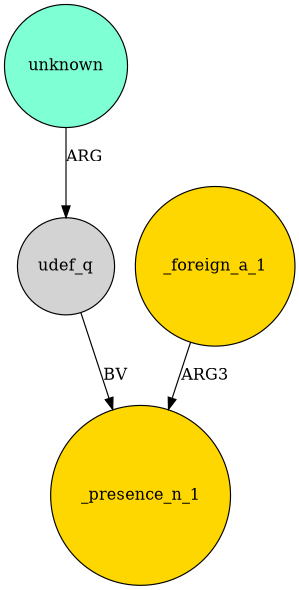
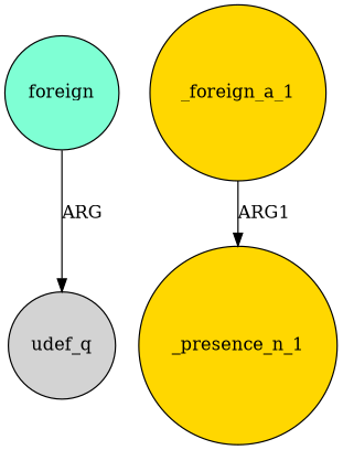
  digraph {
    node [fillcolor=gold shape=circle style=filled]
-   unknown [fillcolor=aquamarine]
+   unknown [fillcolor=aquamarine label=foreign]
    udef_q [fillcolor=lightgrey]
    _presence_n_1
    _foreign_a_1
    unknown -> udef_q [label=ARG]
-   udef_q -> _presence_n_1 [label=BV]
-   _foreign_a_1 -> _presence_n_1 [label=ARG3]
+   _foreign_a_1 -> _presence_n_1 [label=ARG1]
  }
